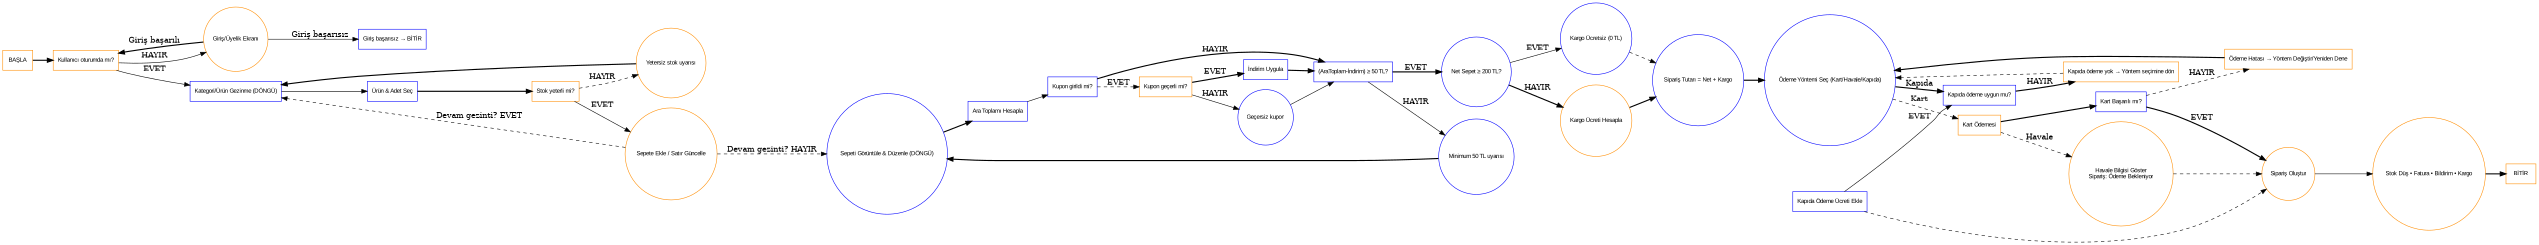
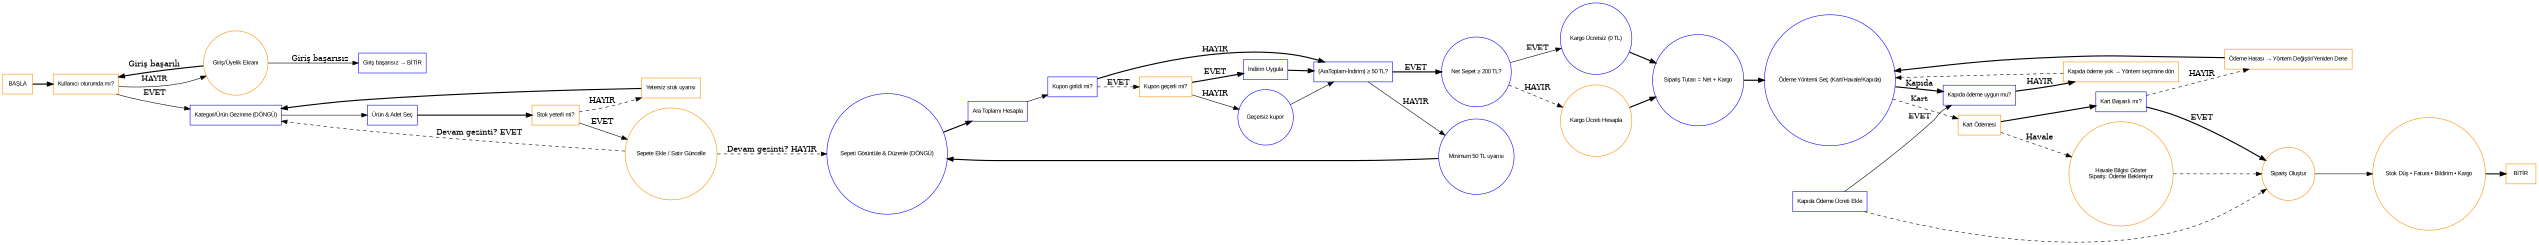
  digraph {
    rankdir=LR
    node [color=blue fontname=Arial fontsize=10 shape=box]
    edge [style=bold]
    n1 [color=darkorange label="BAŞLA"]
    n2 [color=darkorange label="Kullanıcı oturumda mı?"]
    n3 [color=darkorange label="Giriş/Üyelik Ekranı" shape=circle]
    n4 [label="Kategori/Ürün Gezinme (DÖNGÜ)"]
    n5 [label="Giriş başarısız → BİTİR"]
    n6 [label="Ürün & Adet Seç"]
    n7 [color=darkorange label="Stok yeterli mi?"]
    n8 [color=darkorange label="Sepete Ekle / Satır Güncelle" shape=circle]
-   n9 [color=darkorange label="Yetersiz stok uyarısı" shape=circle]
+   n9 [color=darkorange label="Yetersiz stok uyarısı"]
    n10 [label="Sepeti Görüntüle & Düzenle (DÖNGÜ)" shape=circle]
    n11 [label="Ara Toplamı Hesapla"]
    n12 [label="Kupon girildi mi?"]
    n13 [color=darkorange label="Kupon geçerli mi?"]
    n14 [label="(AraToplam-İndirim) ≥ 50 TL?"]
    n15 [label="İndirim Uygula"]
    n16 [label="Geçersiz kupon" shape=circle]
    n17 [label="Minimum 50 TL uyarısı" shape=circle]
    n18 [label="Net Sepet ≥ 200 TL?" shape=circle]
    n19 [label="Kargo Ücretsiz (0 TL)" shape=circle]
    n20 [color=darkorange label="Kargo Ücreti Hesapla" shape=circle]
    n21 [label="Sipariş Tutarı = Net + Kargo" shape=circle]
    n22 [label="Ödeme Yöntemi Seç (Kart/Havale/Kapıda)" shape=circle]
    n23 [color=darkorange label="Kart Ödemesi"]
    n24 [label="Kapıda ödeme uygun mu?"]
    n25 [color=darkorange label="Havale Bilgisi Göster\nSipariş: Ödeme Bekleniyor" shape=circle]
    n26 [label="Kart Başarılı mı?"]
    n27 [color=darkorange label="Sipariş Oluştur" shape=circle]
    n28 [color=darkorange label="Kapıda ödeme yok → Yöntem seçimine dön"]
    n29 [color=darkorange label="Ödeme Hatası → Yöntem Değiştir/Yeniden Dene"]
    n30 [color=darkorange label="Stok Düş • Fatura • Bildirim • Kargo" shape=circle]
    n31 [label="Kapıda Ödeme Ücreti Ekle"]
    n32 [color=darkorange label="BİTİR"]
    n1 -> n2
    n2 -> n3 [label=HAYIR style=solid]
    n2 -> n4 [label=EVET style=solid]
    n3 -> n2 [label="Giriş başarılı"]
    n3 -> n5 [label="Giriş başarısız" style=solid]
    n4 -> n6 [style=solid]
    n6 -> n7
    n7 -> n8 [label=EVET style=solid]
    n7 -> n9 [label=HAYIR style=dashed]
    n8 -> n4 [label="Devam gezinti? EVET" style=dashed]
    n8 -> n10 [label="Devam gezinti? HAYIR" style=dashed]
    n9 -> n4
    n10 -> n11
    n11 -> n12 [style=solid]
    n12 -> n13 [label=EVET style=dashed]
    n12 -> n14 [label=HAYIR]
    n13 -> n15 [label=EVET]
    n13 -> n16 [label=HAYIR style=solid]
    n14 -> n17 [label=HAYIR style=solid]
    n14 -> n18 [label=EVET]
    n15 -> n14
    n16 -> n14 [style=solid]
    n17 -> n10
    n18 -> n19 [label=EVET style=solid]
-   n18 -> n20 [label=HAYIR]
-   n19 -> n21 [style=dashed]
+   n18 -> n20 [label=HAYIR style=dashed]
+   n19 -> n21
    n20 -> n21
    n21 -> n22
    n22 -> n23 [label=Kart style=dashed]
    n22 -> n24 [label="Kapıda"]
    n23 -> n25 [label=Havale style=dashed]
    n23 -> n26
    n24 -> n28 [label=HAYIR]
    n25 -> n27 [style=dashed]
    n26 -> n27 [label=EVET]
    n26 -> n29 [label=HAYIR style=dashed]
    n27 -> n30 [style=solid]
    n28 -> n22 [style=dashed]
    n29 -> n22
    n30 -> n32
    n31 -> n24 [label=EVET style=solid]
    n31 -> n27 [style=dashed]
  }
